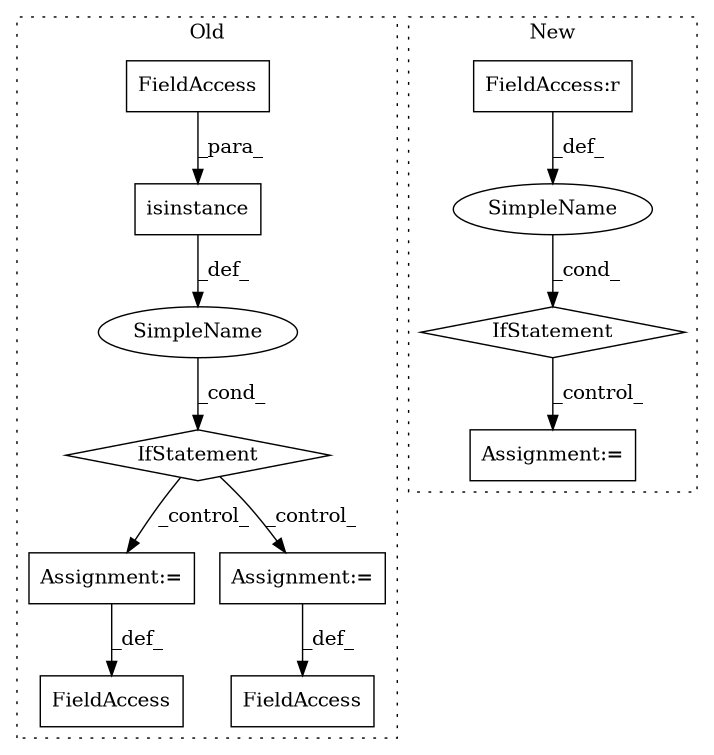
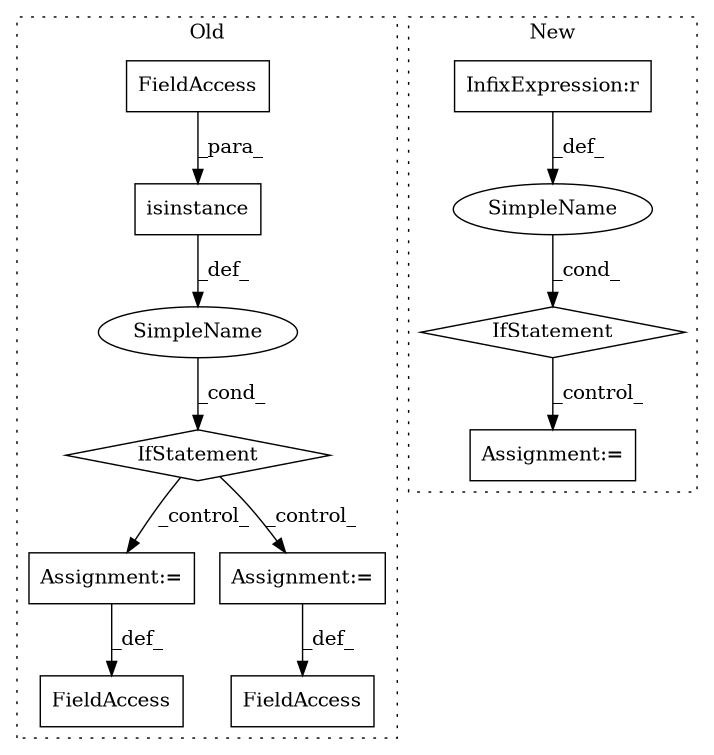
  digraph {
    node [a=22 l=1 shape=box]
    n1 [a=32 l="11,1" label=isinstance s="2664,2700"]
    n2 [a=25 l="4,2" label=IfStatement s="2660,2701" shape=diamond]
    n3 [l=5 label=FieldAccess s=2675]
    n4 [a=7 label="Assignment:=" s=2851]
    n5 [a=42 label=SimpleName shape=ellipse l=""]
    n6 [a=7 label="Assignment:=" s=2730]
    n7 [l=4 label=FieldAccess s=2711]
    n8 [l=4 label=FieldAccess s=2832]
    n9 [a=25 l="4,2" label=IfStatement s="2601,2622" shape=diamond]
    n10 [a=7 label="Assignment:=" s=2641]
    n11 [a=42 label=SimpleName shape=ellipse l=""]
-   n12 [a=27 l=4 label="FieldAccess:r" s=2614]
+   n12 [a=27 l=4 label="InfixExpression:r" s=2614]
    subgraph cluster_1 {
      label=Old
      style=dotted
      n1
      n2
      n3
      n4
      n5
      n6
      n7
      n8
    }
    subgraph cluster_2 {
      label=New
      style=dotted
      n9
      n10
      n11
      n12
    }
    n1 -> n5 [label=_def_]
    n2 -> n4 [label=_control_]
    n2 -> n6 [label=_control_]
    n3 -> n1 [label=_para_]
    n4 -> n8 [label=_def_]
    n5 -> n2 [label=_cond_]
    n6 -> n7 [label=_def_]
    n9 -> n10 [label=_control_]
    n11 -> n9 [label=_cond_]
    n12 -> n11 [label=_def_]
  }
